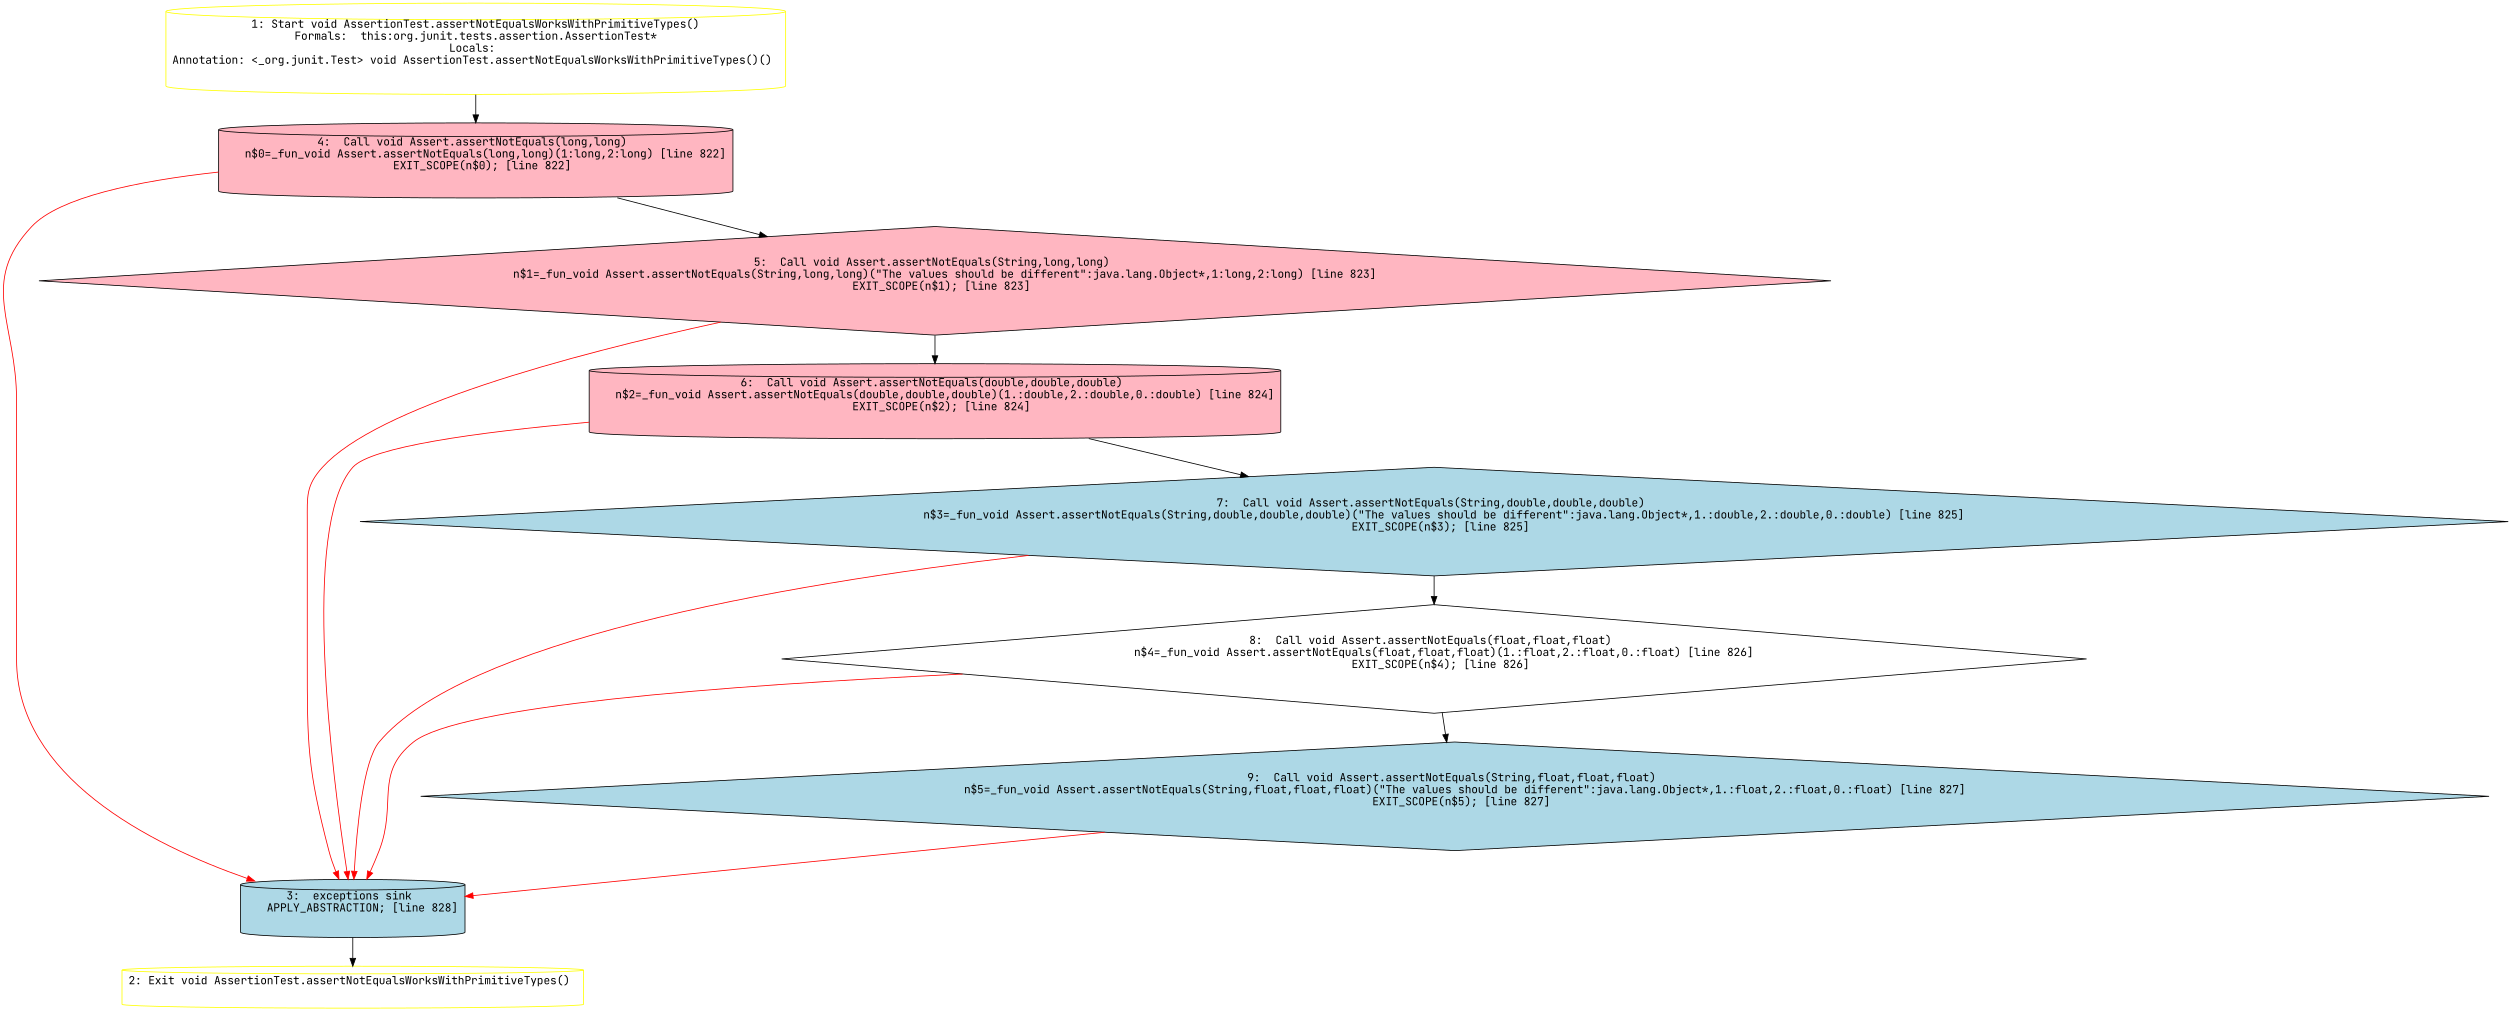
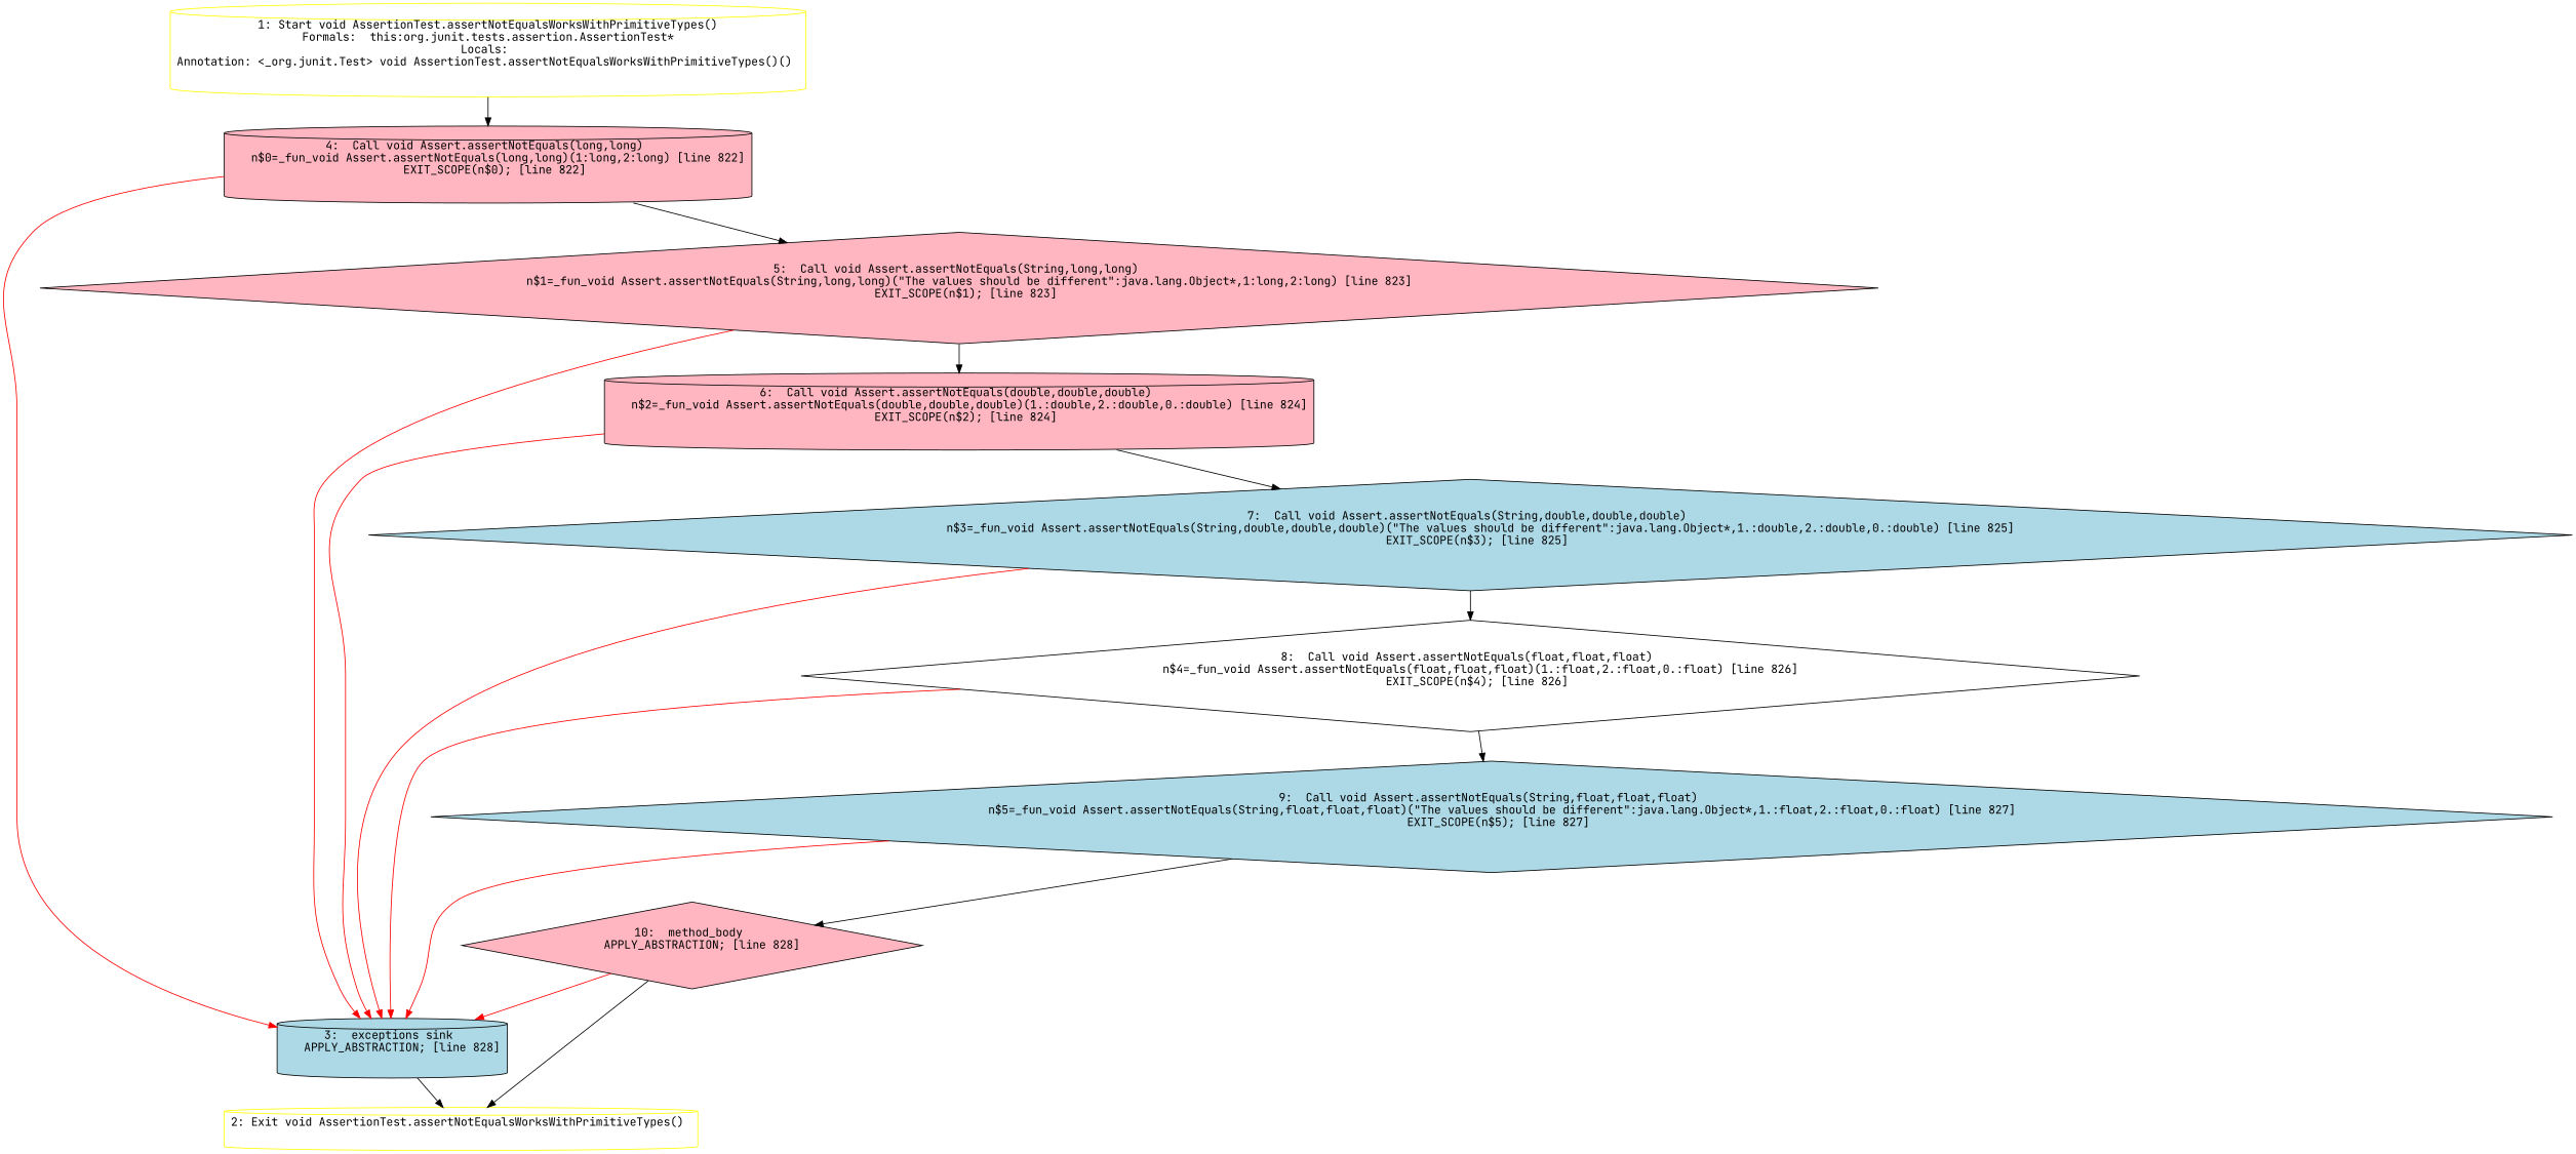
  digraph {
    fontname="JetBrains Mono"
    node [style=filled fillcolor=lightpink shape=cylinder fontname="JetBrains Mono"]
    edge [fontname="JetBrains Mono"]
    n1 [color=yellow label="1: Start void AssertionTest.assertNotEqualsWorksWithPrimitiveTypes()\nFormals:  this:org.junit.tests.assertion.AssertionTest*\nLocals: \nAnnotation: <_org.junit.Test> void AssertionTest.assertNotEqualsWorksWithPrimitiveTypes()() \n  " fillcolor=white]
    n2 [label="4:  Call void Assert.assertNotEquals(long,long) \n   n$0=_fun_void Assert.assertNotEquals(long,long)(1:long,2:long) [line 822]\n  EXIT_SCOPE(n$0); [line 822]\n "]
    n3 [label="3:  exceptions sink \n   APPLY_ABSTRACTION; [line 828]\n " fillcolor=lightblue]
    n4 [label="5:  Call void Assert.assertNotEquals(String,long,long) \n   n$1=_fun_void Assert.assertNotEquals(String,long,long)(\"The values should be different\":java.lang.Object*,1:long,2:long) [line 823]\n  EXIT_SCOPE(n$1); [line 823]\n " shape=diamond]
    n5 [color=yellow label="2: Exit void AssertionTest.assertNotEqualsWorksWithPrimitiveTypes() \n  " fillcolor=white]
    n6 [label="6:  Call void Assert.assertNotEquals(double,double,double) \n   n$2=_fun_void Assert.assertNotEquals(double,double,double)(1.:double,2.:double,0.:double) [line 824]\n  EXIT_SCOPE(n$2); [line 824]\n "]
    n7 [label="7:  Call void Assert.assertNotEquals(String,double,double,double) \n   n$3=_fun_void Assert.assertNotEquals(String,double,double,double)(\"The values should be different\":java.lang.Object*,1.:double,2.:double,0.:double) [line 825]\n  EXIT_SCOPE(n$3); [line 825]\n " shape=diamond fillcolor=lightblue]
    n8 [label="8:  Call void Assert.assertNotEquals(float,float,float) \n   n$4=_fun_void Assert.assertNotEquals(float,float,float)(1.:float,2.:float,0.:float) [line 826]\n  EXIT_SCOPE(n$4); [line 826]\n " shape=diamond fillcolor=white]
    n9 [label="9:  Call void Assert.assertNotEquals(String,float,float,float) \n   n$5=_fun_void Assert.assertNotEquals(String,float,float,float)(\"The values should be different\":java.lang.Object*,1.:float,2.:float,0.:float) [line 827]\n  EXIT_SCOPE(n$5); [line 827]\n " shape=diamond fillcolor=lightblue]
+   n10 [label="10:  method_body \n   APPLY_ABSTRACTION; [line 828]\n " shape=diamond]
    n1 -> n2
    n2 -> n3 [color=red]
    n2 -> n4
    n3 -> n5
    n4 -> n3 [color=red]
    n4 -> n6
    n6 -> n3 [color=red]
    n6 -> n7
    n7 -> n3 [color=red]
    n7 -> n8
    n8 -> n3 [color=red]
    n8 -> n9
    n9 -> n3 [color=red]
+   n9 -> n10
+   n10 -> n3 [color=red]
+   n10 -> n5
  }
